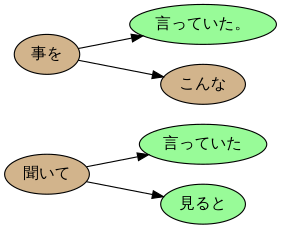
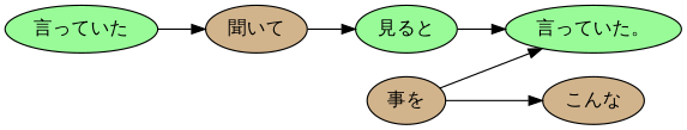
  digraph {
    rankdir=LR
    node [fillcolor=palegreen style=filled]
    n1 [label="言っていた"]
    n2 [fillcolor=tan label="聞いて"]
    n3 [label="見ると"]
    n4 [label="言っていた。"]
    n5 [fillcolor=tan label="こんな"]
    n6 [fillcolor=tan label="事を"]
-   n2 -> n1
+   n1 -> n2
    n2 -> n3
+   n3 -> n4
    n6 -> n4
    n6 -> n5
  }
